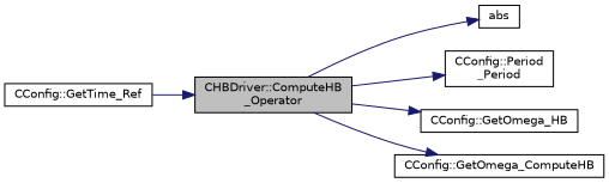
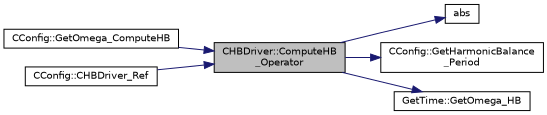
  digraph {
    rankdir=LR
    node [color=black fillcolor=white fontname=Helvetica fontsize=10 shape=record style=filled]
    edge [color=midnightblue fontname=Helvetica fontsize=10 labelfontname=Helvetica labelfontsize=10 style=solid]
    n1 [fillcolor=grey75 fontcolor=black height=0.2 label="CHBDriver::ComputeHB\l_Operator" width=0.4]
    n2 [height=0.2 label=abs width=0.4]
-   n3 [height=0.2 label="CConfig::Period\l_Period" width=0.4]
-   n4 [height=0.2 label="CConfig::GetOmega_HB" width=0.4]
+   n3 [height=0.2 label="CConfig::GetHarmonicBalance\l_Period" width=0.4]
+   n4 [height=0.2 label="GetTime::GetOmega_HB" width=0.4]
    n5 [height=0.2 label="CConfig::GetOmega_ComputeHB" width=0.4]
-   n6 [height=0.2 label="CConfig::GetTime_Ref" width=0.4]
+   n6 [height=0.2 label="CConfig::CHBDriver_Ref" width=0.4]
    n1 -> n2
    n1 -> n3
    n1 -> n4
-   n1 -> n5
+   n5 -> n1
    n6 -> n1
  }
